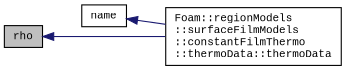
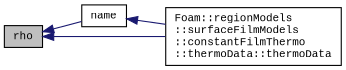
  digraph {
    rankdir=LR
    fontname="Liberation Mono"
    node [color=black fontname="Liberation Mono" fontsize=10 shape=record]
    edge [color=midnightblue dir=back fontname="Liberation Mono" fontsize=10 labelfontname=Helvetica labelfontsize=10 style=solid]
    n1 [fillcolor=grey75 fontcolor=black height=0.2 label=rho style=filled width=0.4]
    n2 [height=0.2 label=name width=0.4]
    n3 [height=0.2 label="Foam::regionModels\l::surfaceFilmModels\l::constantFilmThermo\l::thermoData::thermoData" width=0.4]
+   n1 -> n2
    n1 -> n3
    n2 -> n3
  }
